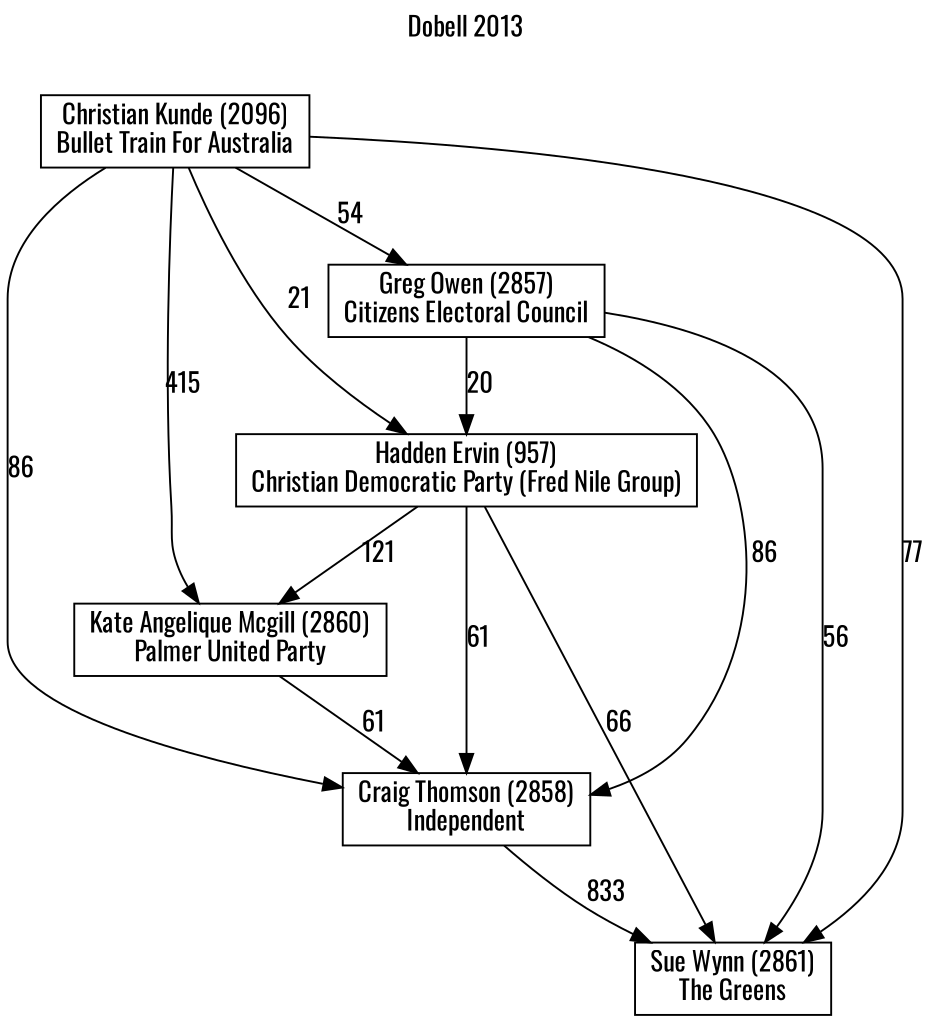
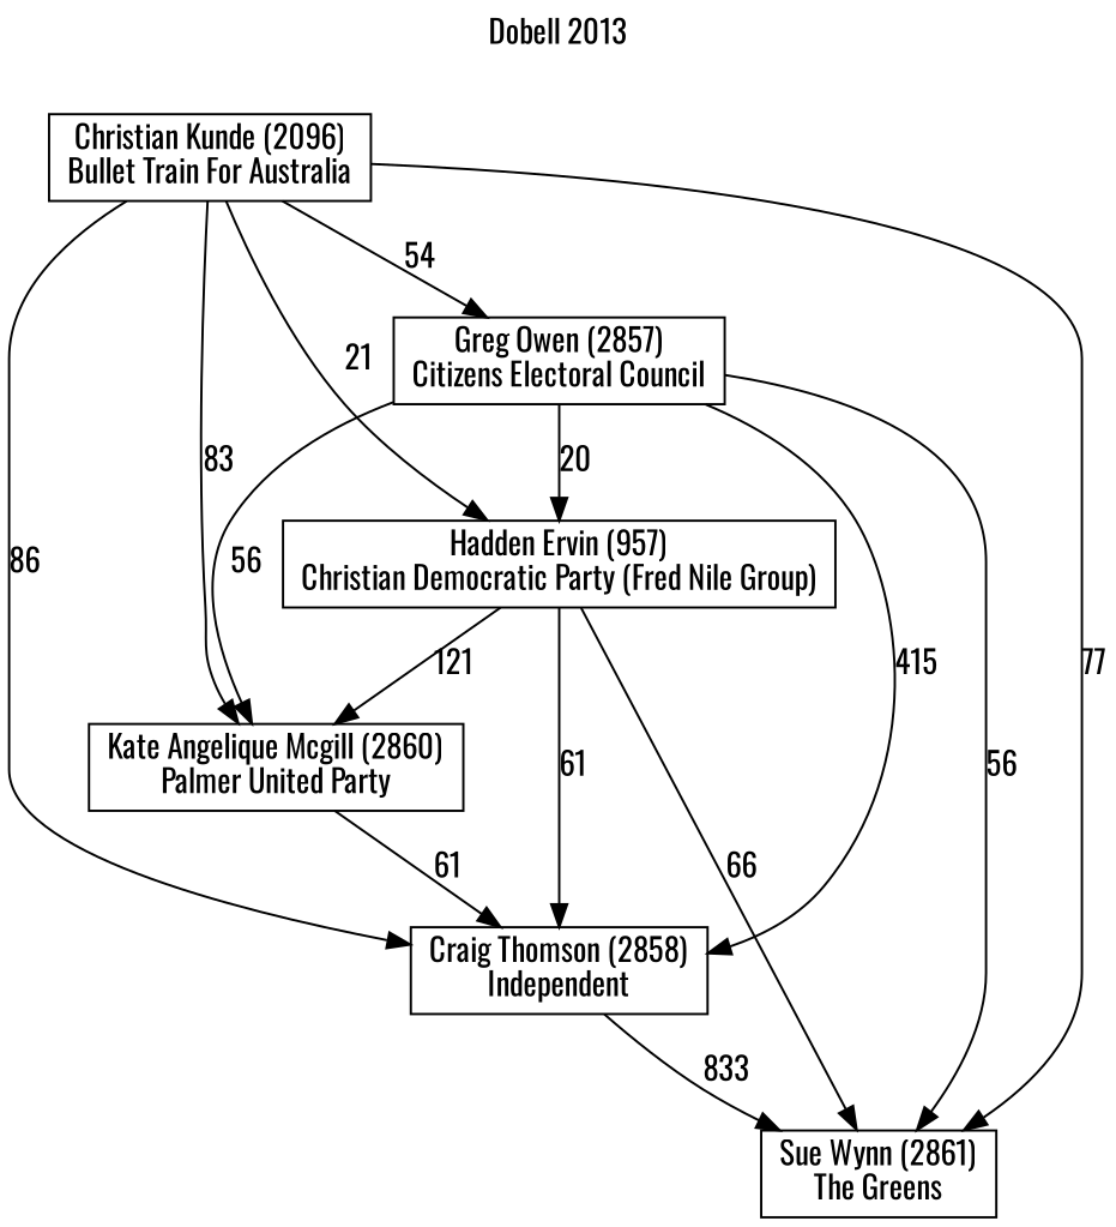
  digraph {
    fontname=Oswald
    label="Dobell 2013"
    labelloc=t
    mclimit=10
    node [fontname=Oswald shape=box]
    edge [fontname=Oswald]
    n1 [label="Christian Kunde (2096)\nBullet Train For Australia"]
    n2 [label="Craig Thomson (2858)\nIndependent"]
    n3 [label="Greg Owen (2857)\nCitizens Electoral Council"]
    n4 [label="Hadden Ervin (957)\nChristian Democratic Party (Fred Nile Group)"]
    n5 [label="Kate Angelique Mcgill (2860)\nPalmer United Party"]
    n6 [label="Sue Wynn (2861)\nThe Greens"]
    n1 -> n2 [label=86]
    n1 -> n3 [label=54]
    n1 -> n4 [label=21]
-   n1 -> n5 [label=415]
+   n1 -> n5 [label=83]
    n1 -> n6 [label=77]
    n2 -> n6 [label=833]
-   n3 -> n2 [label=86]
+   n3 -> n2 [label=415]
    n3 -> n4 [label=20]
+   n3 -> n5 [label=56]
    n3 -> n6 [label=56]
    n4 -> n2 [label=61]
    n4 -> n5 [label=121]
    n4 -> n6 [label=66]
    n5 -> n2 [label=61]
  }
